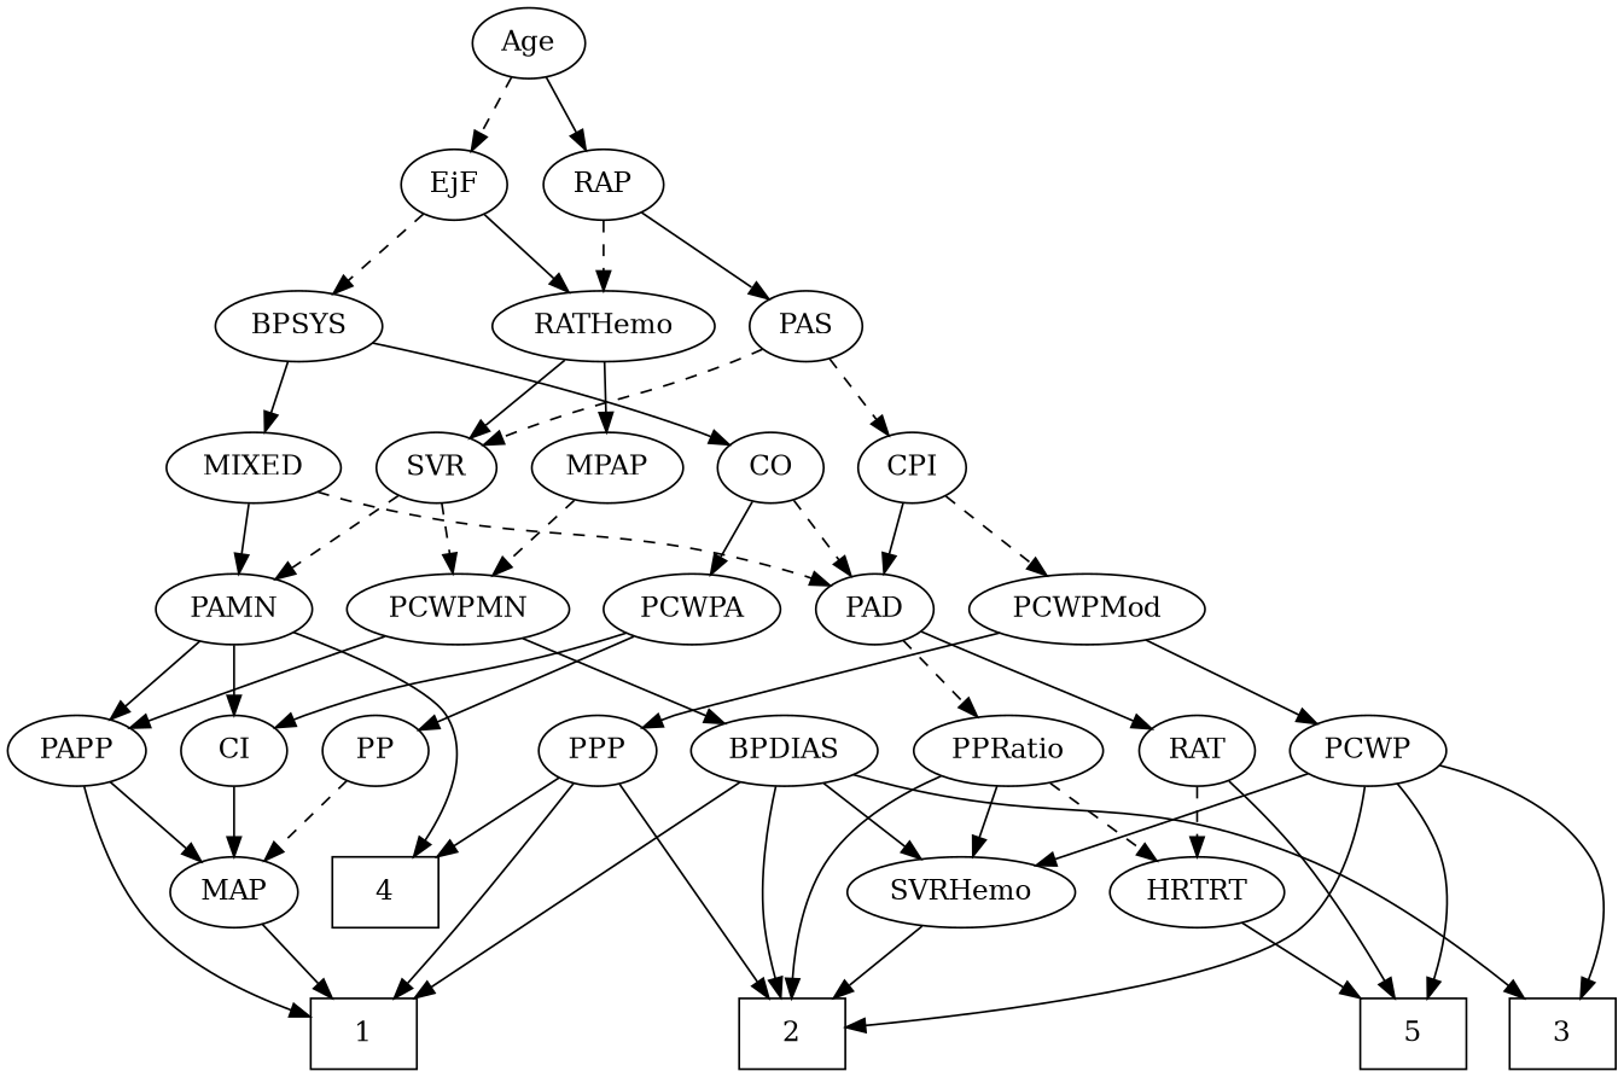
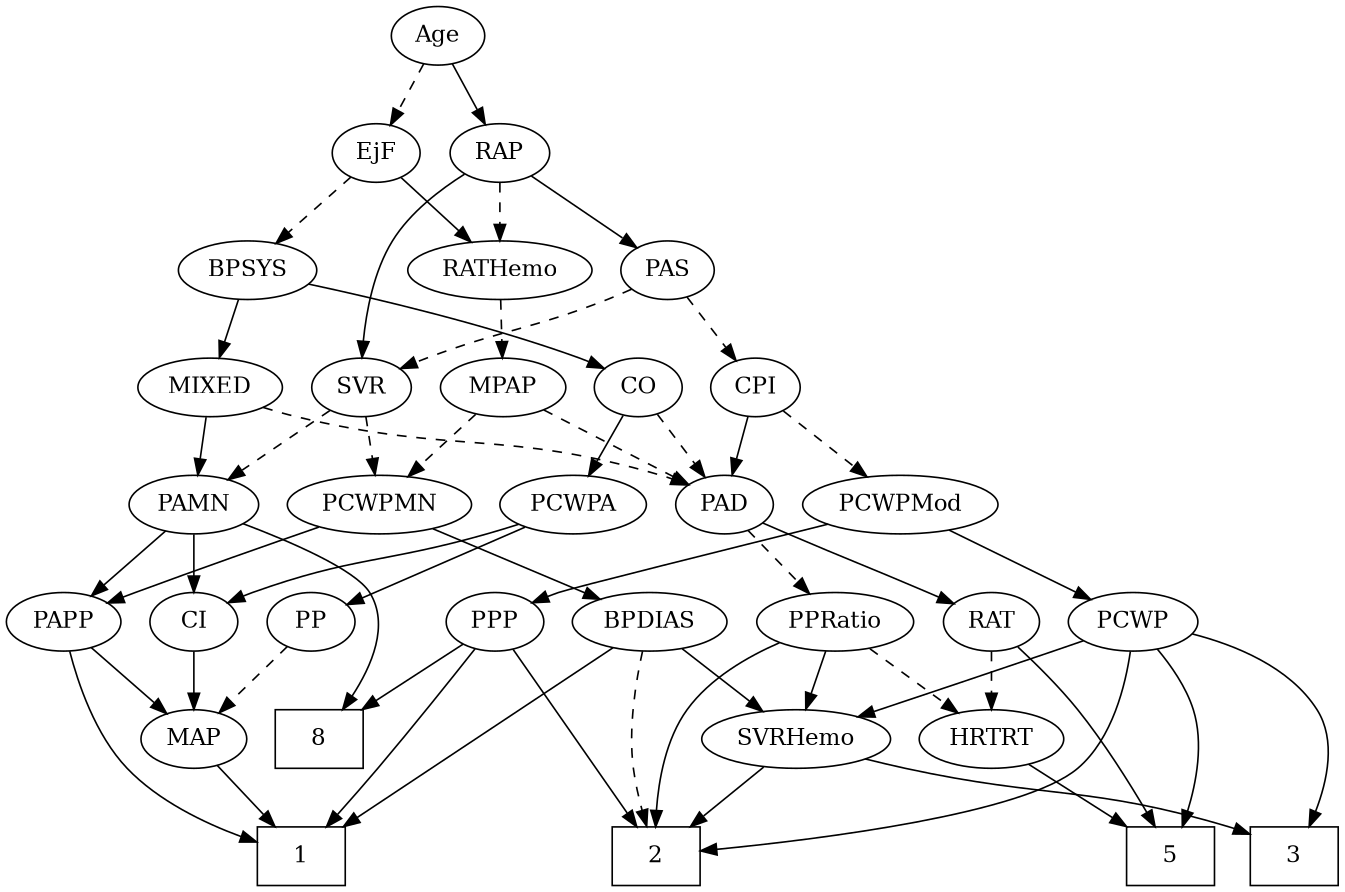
  strict digraph {
    edge [style=solid]
    1 [height=0.5 shape=box width=0.75]
    2 [height=0.5 shape=box width=0.75]
    3 [height=0.5 shape=box width=0.75]
-   4 [height=0.5 shape=box width=0.75]
+   4 [height=0.5 shape=box width=0.75 label=8]
    5 [height=0.5 shape=box width=0.75]
    Age [height=0.5 width=0.75]
    EjF [height=0.5 width=0.75]
    RAP [height=0.5 width=0.77632]
    BPSYS [height=0.5 width=1.0471]
    RATHemo [height=0.5 width=1.3721]
    PAS [height=0.5 width=0.75]
    MIXED [height=0.5 width=1.1193]
    CO [height=0.5 width=0.75]
    MPAP [height=0.5 width=0.97491]
    SVR [height=0.5 width=0.77632]
    CPI [height=0.5 width=0.75]
    PAD [height=0.5 width=0.79437]
    PAMN [height=0.5 width=1.011]
    PCWPA [height=0.5 width=1.1555]
    PCWPMN [height=0.5 width=1.3902]
    PCWPMod [height=0.5 width=1.4443]
    RAT [height=0.5 width=0.75827]
    PPRatio [height=0.5 width=1.1013]
    CI [height=0.5 width=0.75]
    PAPP [height=0.5 width=0.88464]
    HRTRT [height=0.5 width=1.1013]
    SVRHemo [height=0.5 width=1.3902]
    MAP [height=0.5 width=0.84854]
    BPDIAS [height=0.5 width=1.1735]
    PP [height=0.5 width=0.75]
    PPP [height=0.5 width=0.75]
    PCWP [height=0.5 width=0.97491]
    Age -> EjF [style=dashed]
    Age -> RAP
    EjF -> BPSYS [style=dashed]
    EjF -> RATHemo
    RAP -> RATHemo [style=dashed]
    RAP -> PAS
    BPSYS -> MIXED
    BPSYS -> CO
-   RATHemo -> MPAP
-   RATHemo -> SVR
+   RATHemo -> MPAP [style=dashed]
+   RAP -> SVR
    PAS -> SVR [style=dashed]
    PAS -> CPI [style=dashed]
    MIXED -> PAD [style=dashed]
    MIXED -> PAMN
    CO -> PAD [style=dashed]
    CO -> PCWPA
+   MPAP -> PAD [style=dashed]
    MPAP -> PCWPMN [style=dashed]
    SVR -> PAMN [style=dashed]
    SVR -> PCWPMN [style=dashed]
    CPI -> PAD
    CPI -> PCWPMod [style=dashed]
    PAD -> RAT
    PAD -> PPRatio [style=dashed]
    PAMN -> 4
    PAMN -> CI
    PAMN -> PAPP
    PCWPA -> CI
    PCWPA -> PP
    PCWPMN -> PAPP
    PCWPMN -> BPDIAS
    PCWPMod -> PPP
    PCWPMod -> PCWP
    RAT -> 5
    RAT -> HRTRT [style=dashed]
    PPRatio -> 2
    PPRatio -> HRTRT [style=dashed]
    PPRatio -> SVRHemo
    CI -> MAP
    PAPP -> 1
    PAPP -> MAP
    HRTRT -> 5
    SVRHemo -> 2
    MAP -> 1
    BPDIAS -> 1
-   BPDIAS -> 2
-   BPDIAS -> 3
+   BPDIAS -> 2 [style=dashed]
+   SVRHemo -> 3
    BPDIAS -> SVRHemo
    PP -> MAP [style=dashed]
    PPP -> 1
    PPP -> 2
    PPP -> 4
    PCWP -> 2
    PCWP -> 3
    PCWP -> 5
    PCWP -> SVRHemo
  }
